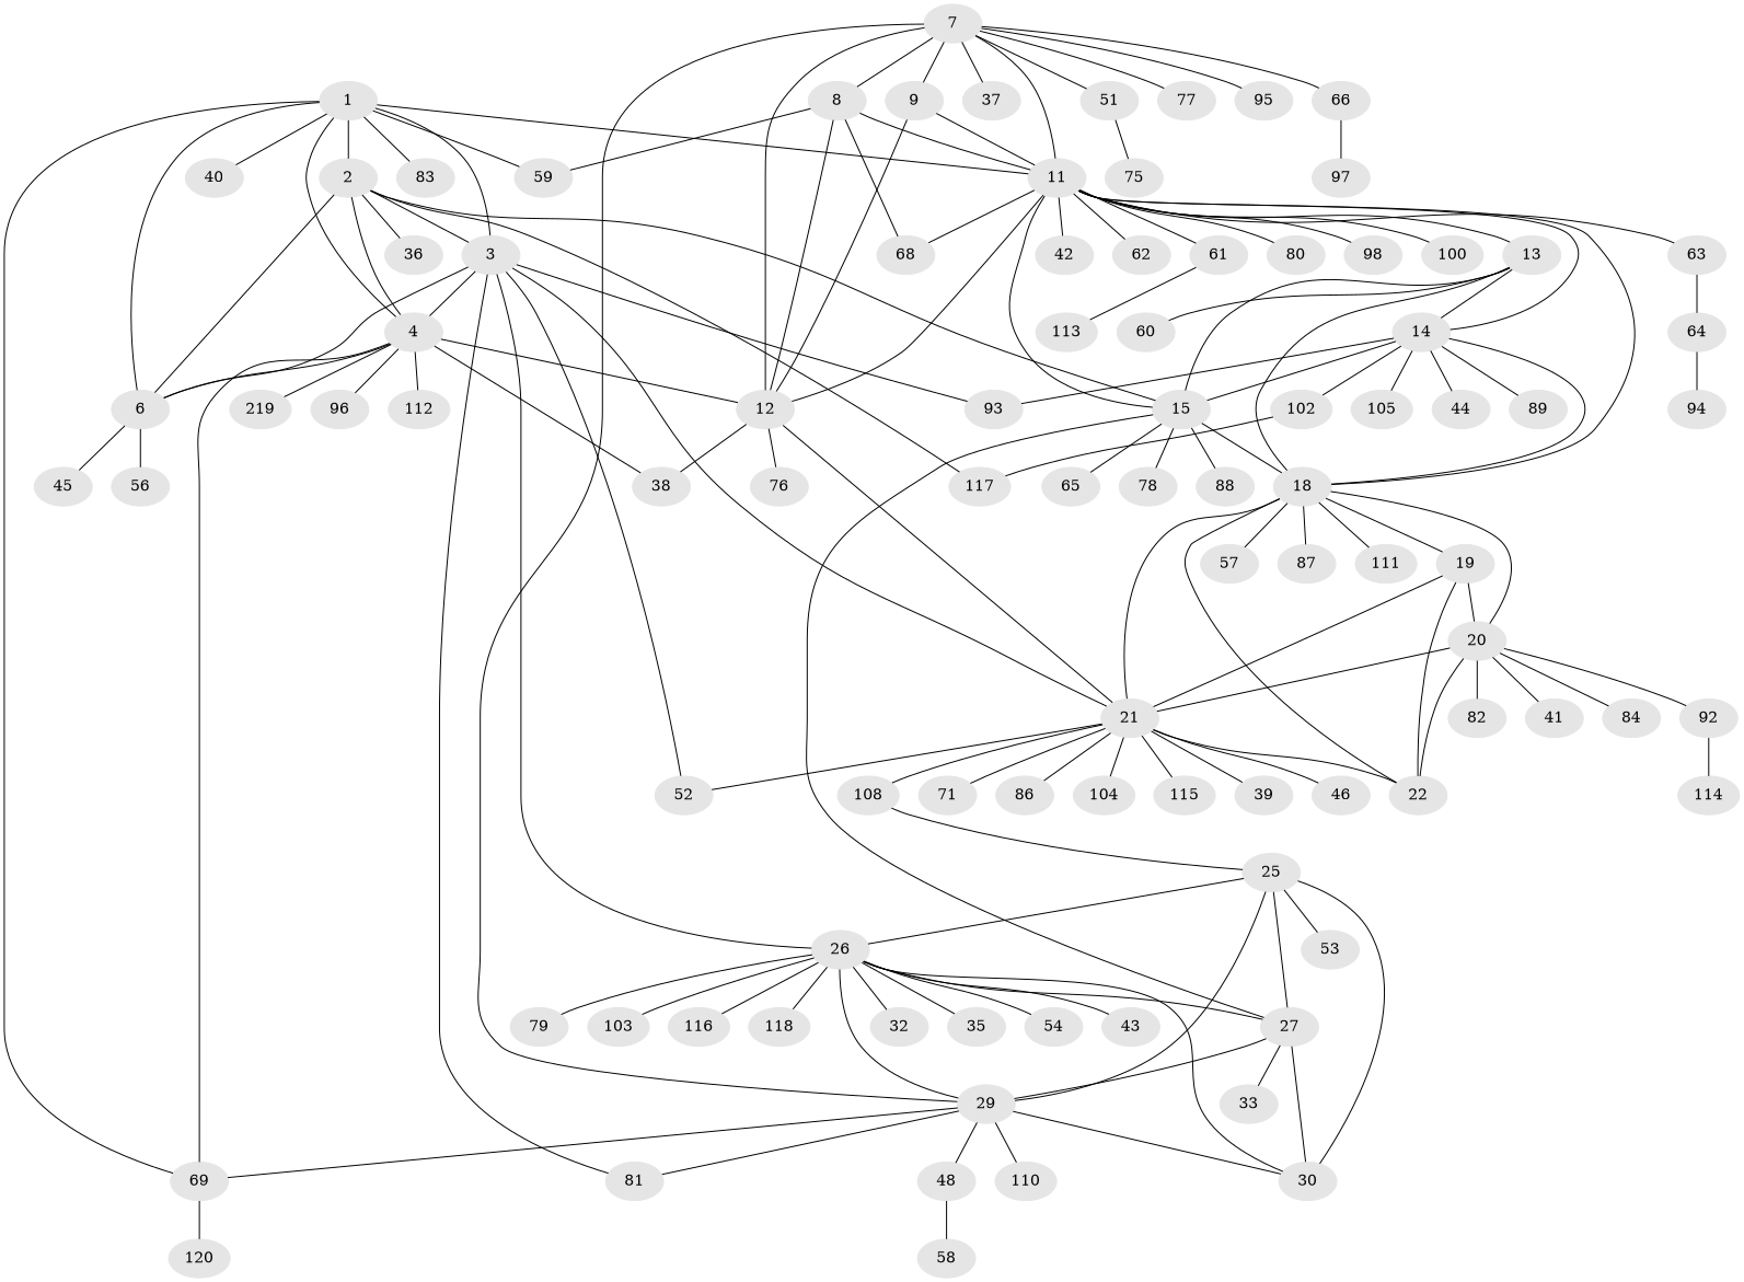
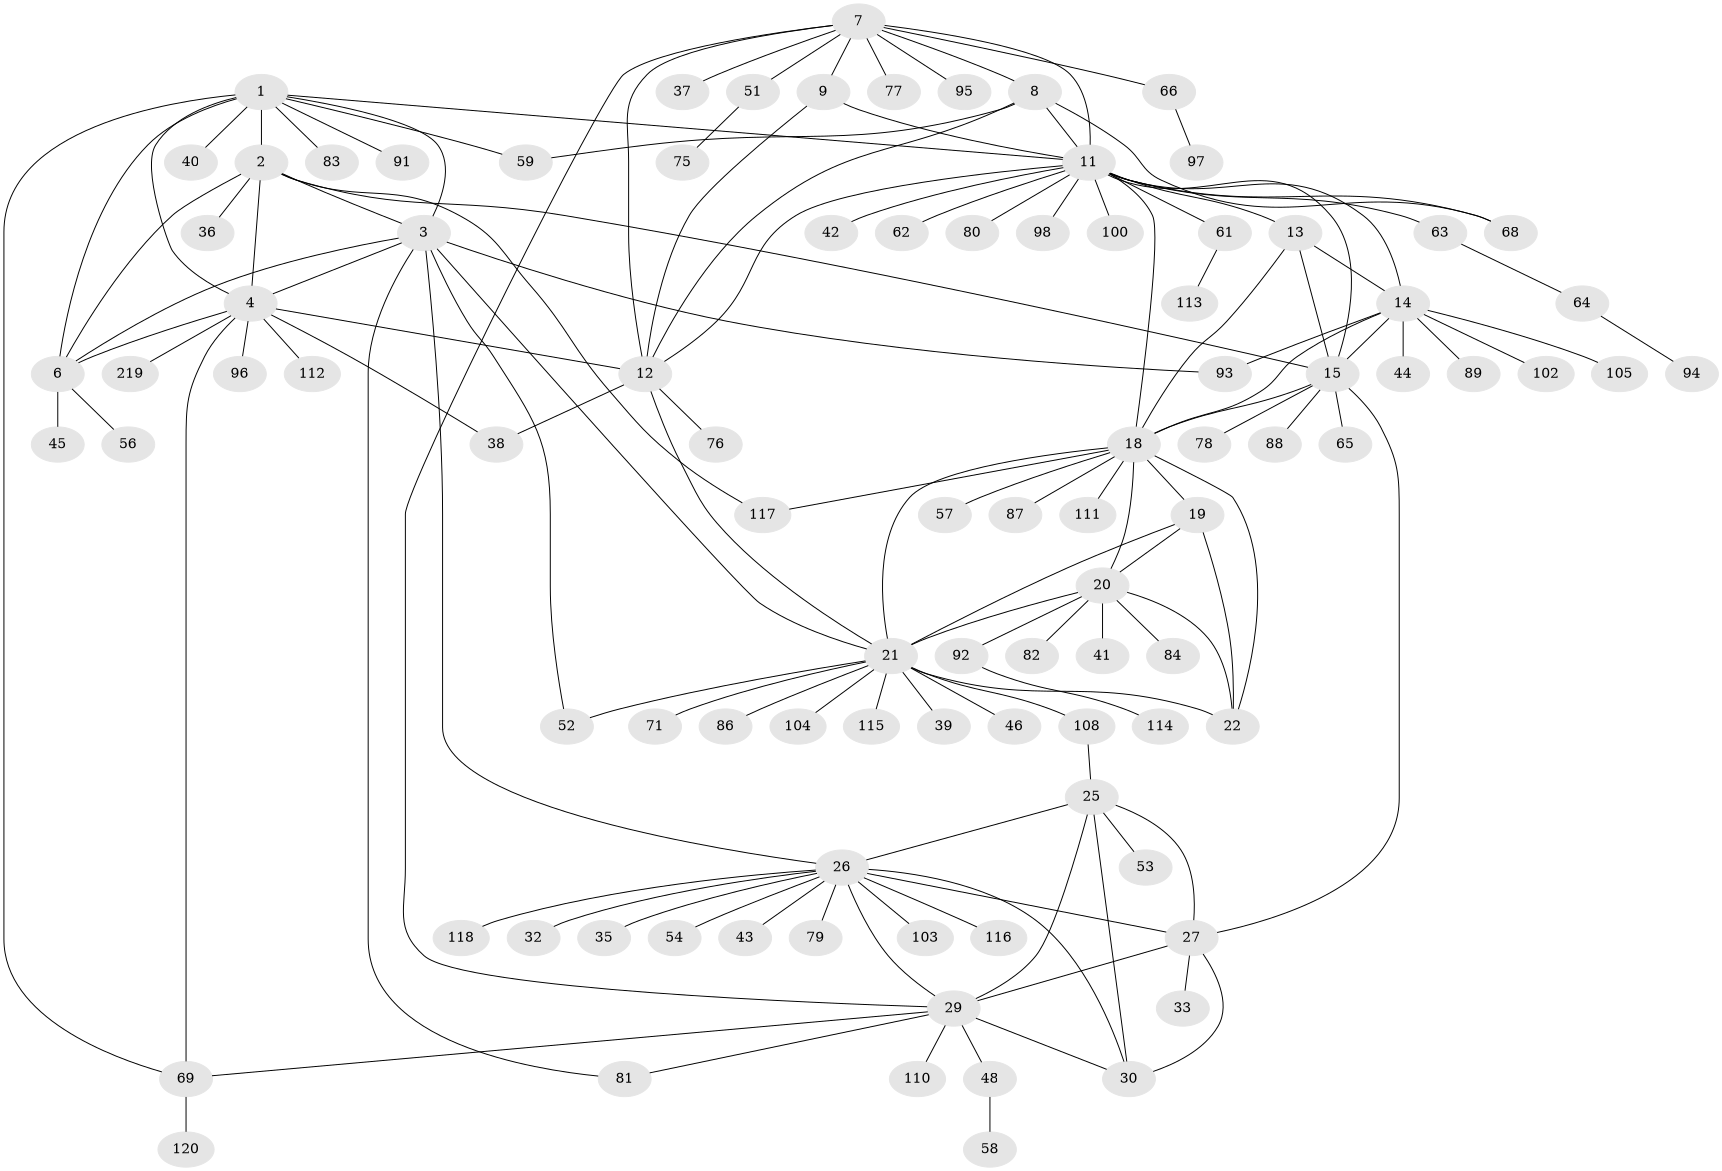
  graph {
    node [color=gray90 style=filled]
    1 [super="+5"]
    2 [super="+106"]
    3 [super="+99"]
    4 [super="+49"]
    6 [super="+37"]
    11 [super="+17"]
    40
    59
    69 [super="+90"]
    83
+   91
    15 [super="+16"]
    36 [super="+55"]
    117
    21 [super="+23"]
    26 [super="+70"]
    81
    93
    52
    12 [super="+101"]
    38
    96
    112
    n24 [label=219]
    45
    56
    13 [super="+43"]
    14 [super="+72"]
    18 [super="+24"]
    42
    61
    62
    63 [super="+67"]
    68
    80
    98
    100
    120
    27 [super="+28"]
    65
    78
    88
    22
    39
    46
    71
    86
    104
    108
    115
    29 [super="+31"]
    30 [super="+85"]
    32
    35
    54
    n56 [label=43]
    79
    103
    116
    118
    76
    7 [super="+10"]
    8 [super="+47"]
    9 [super="+50"]
    n65 [label=37]
    51
    66
    77
    95
    48
    110
    75 [super="+107"]
    97
-   60
    44
    89
    102
    105
    19
    20 [super="+74"]
    57
    87
    111
    113
    64
    33
    82
    41
    84
    92
    114
    25 [super="+109"]
    53
    58
    94
    1 -- 2 [weight=2]
    1 -- 3 [weight=2]
    1 -- 4 [weight=2]
    1 -- 6 [weight=2]
    1 -- 11
    1 -- 40
    1 -- 59
    1 -- 69
    1 -- 83
+   1 -- 91
    2 -- 3
    2 -- 4
    2 -- 6
    2 -- 15
    2 -- 36
    2 -- 117
    3 -- 4
    3 -- 6
    3 -- 21
    3 -- 26
    3 -- 81
    3 -- 93
    3 -- 52
    4 -- 6
    4 -- 69
    4 -- 12 [weight=2]
    4 -- 38
    4 -- 96
    4 -- 112
    4 -- n24
    6 -- 45
    6 -- 56
    11 -- 15 [weight=2]
    11 -- 12
    11 -- 13
    11 -- 14
    11 -- 18
    11 -- 42
    11 -- 61
    11 -- 62
    11 -- 63
    11 -- 68
    11 -- 80
    11 -- 98
    11 -- 100
    69 -- 120
    15 -- 18 [weight=2]
    15 -- 27
    15 -- 65
    15 -- 78
    15 -- 88
    21 -- 52
    21 -- 22 [weight=2]
    21 -- 39
    21 -- 46
    21 -- 71
    21 -- 86
    21 -- 104
    21 -- 108
    21 -- 115
    26 -- 27 [weight=2]
    26 -- 29
    26 -- 30
    26 -- 32
    26 -- 35
    26 -- 54
    26 -- n56
    26 -- 79
    26 -- 103
    26 -- 116
    26 -- 118
    12 -- 21
    12 -- 38
    12 -- 76
    13 -- 15 [weight=2]
    13 -- 14
    13 -- 18
-   13 -- 60
    14 -- 15 [weight=2]
    14 -- 93
    14 -- 18
    14 -- 44
    14 -- 89
    14 -- 102
    14 -- 105
-   102 -- 117
+   18 -- 117
    18 -- 21 [weight=2]
    18 -- 22
    18 -- 19
    18 -- 20
    18 -- 57
    18 -- 87
    18 -- 111
    61 -- 113
    63 -- 64
    27 -- 29 [weight=2]
    27 -- 30 [weight=2]
    27 -- 33
    108 -- 25
    29 -- 69
    29 -- 81
    29 -- 30
    29 -- 48
    29 -- 110
    7 -- 11 [weight=2]
    7 -- 12 [weight=2]
    7 -- 29
    7 -- 8 [weight=2]
    7 -- 9 [weight=2]
    7 -- n65
    7 -- 51
    7 -- 66
    7 -- 77
    7 -- 95
    8 -- 11
    8 -- 59
    8 -- 12
    8 -- 68
    9 -- 11
    9 -- 12
    51 -- 75
    66 -- 97
    48 -- 58
    19 -- 21 [weight=2]
    19 -- 22
    19 -- 20
    20 -- 21 [weight=2]
    20 -- 22
    20 -- 82
    20 -- 41
    20 -- 84
    20 -- 92
    64 -- 94
    92 -- 114
    25 -- 26
    25 -- 27 [weight=2]
    25 -- 29
    25 -- 30
    25 -- 53
  }
